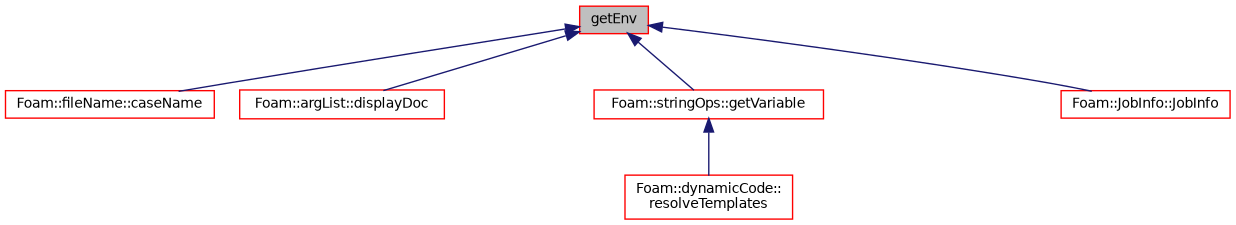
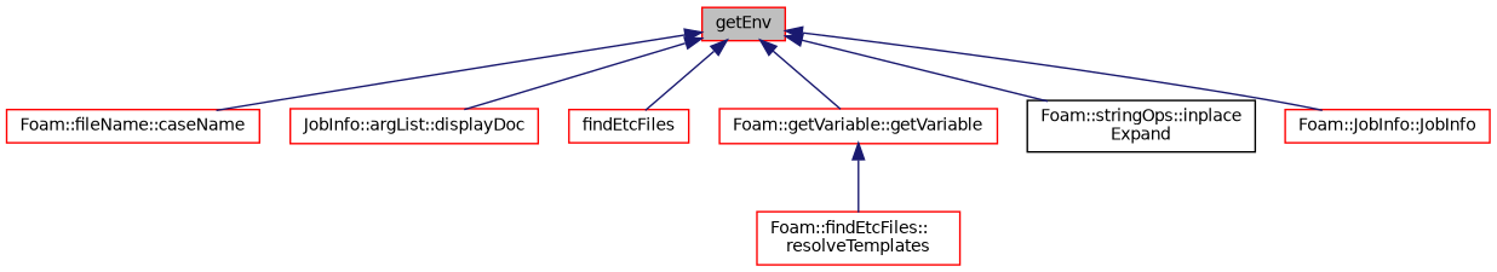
  digraph {
    rankdir=TB
    node [color=red fontname=Helvetica fontsize=10 shape=record]
    edge [color=midnightblue dir=back fontname=Helvetica fontsize=10 labelfontname=Helvetica labelfontsize=10 style=solid]
    n1 [fillcolor=grey75 fontcolor=black height=0.2 label=getEnv style=filled width=0.4]
    n2 [height=0.2 label="Foam::fileName::caseName" width=0.4]
-   n3 [height=0.2 label="Foam::argList::displayDoc" width=0.4]
-   n5 [height=0.2 label="Foam::stringOps::getVariable" width=0.4]
+   n3 [height=0.2 label="JobInfo::argList::displayDoc" width=0.4]
+   n4 [height=0.2 label=findEtcFiles width=0.4]
+   n5 [height=0.2 label="Foam::getVariable::getVariable" width=0.4]
+   n6 [color=black height=0.2 label="Foam::stringOps::inplace\lExpand" width=0.4]
    n7 [height=0.2 label="Foam::JobInfo::JobInfo" width=0.4]
-   n8 [height=0.2 label="Foam::dynamicCode::\lresolveTemplates" width=0.4]
+   n8 [height=0.2 label="Foam::findEtcFiles::\lresolveTemplates" width=0.4]
    n1 -> n2
    n1 -> n3
+   n1 -> n4
    n1 -> n5
+   n1 -> n6
    n1 -> n7
    n5 -> n8
  }
